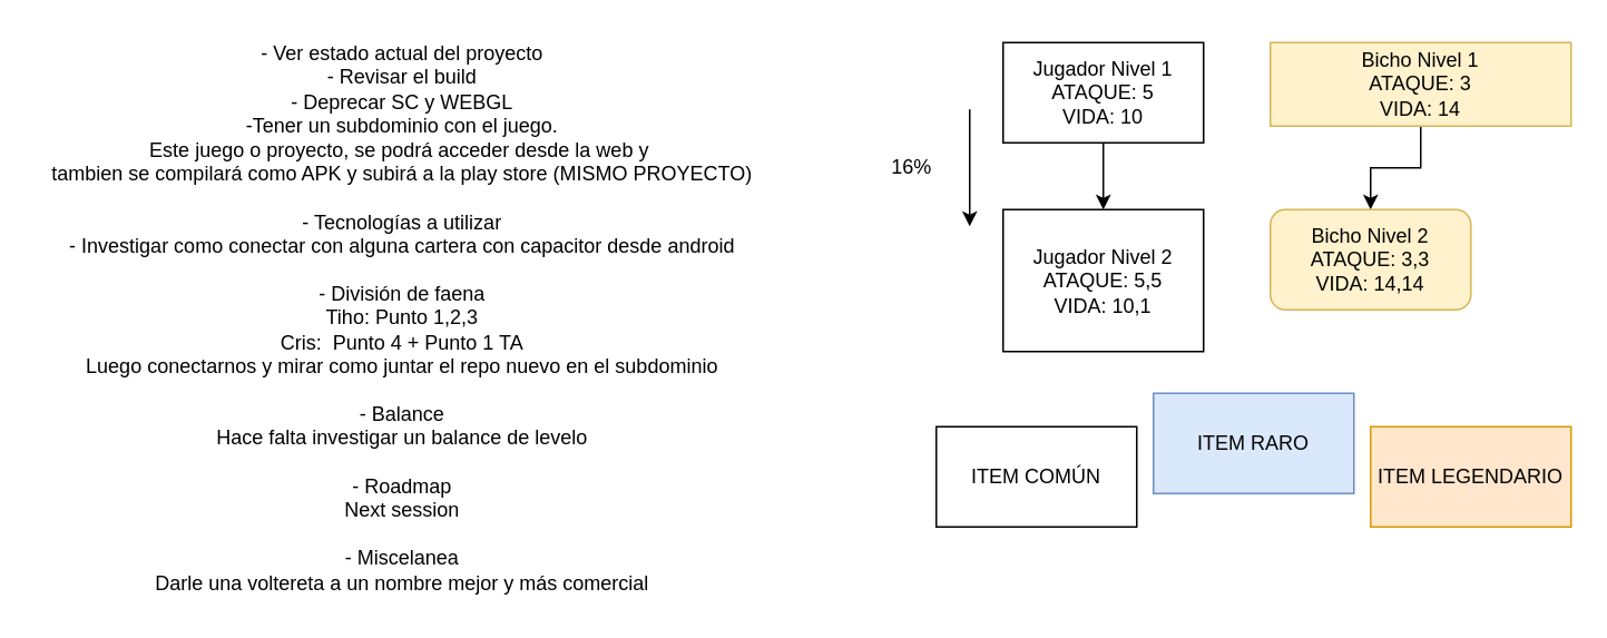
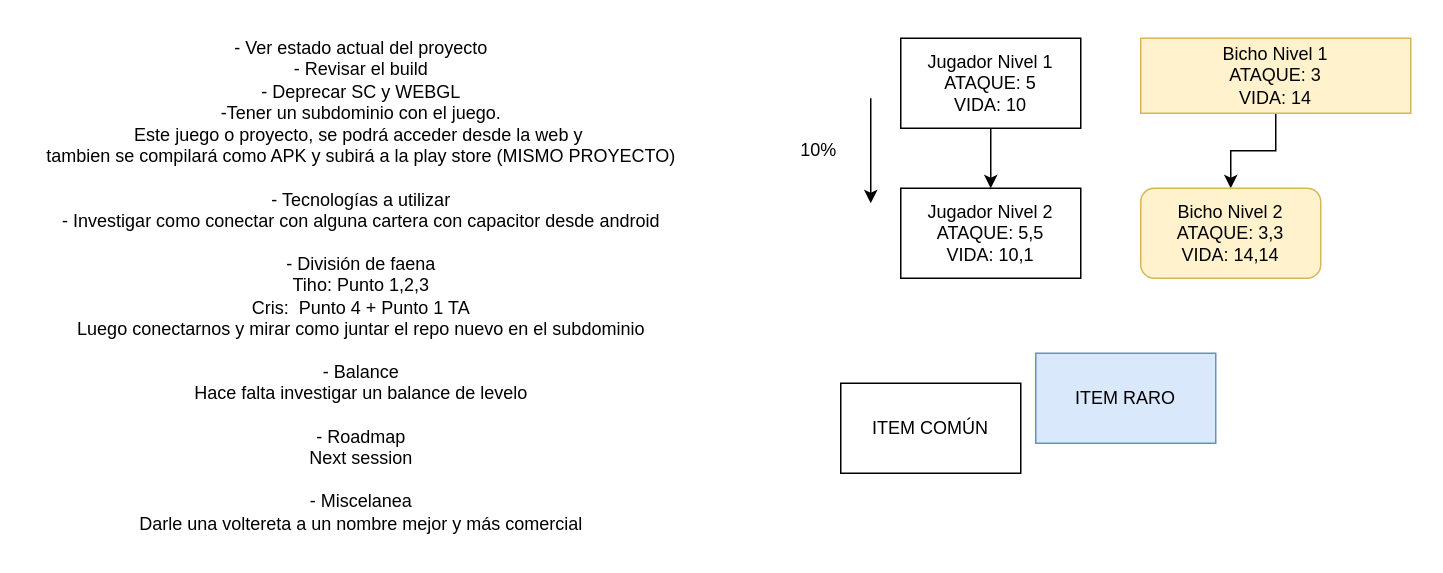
  <mxCell id="0" />
  <mxCell id="1" parent="0" />
  <mxCell id="2" value="&lt;div&gt;- Ver estado actual del proyecto&lt;/div&gt;&lt;div&gt;- Revisar el build&lt;/div&gt;&lt;div&gt;- Deprecar SC y WEBGL&lt;/div&gt;&lt;div&gt;-Tener un subdominio con el juego.&lt;/div&gt;&lt;div&gt;Este juego o proyecto, se podrá acceder desde la web y&amp;nbsp;&lt;/div&gt;&lt;div&gt;tambien se compilará como APK y subirá a la play store (MISMO PROYECTO)&lt;/div&gt;&lt;div&gt;&lt;br&gt;&lt;/div&gt;&lt;div&gt;- Tecnologías a utilizar&lt;/div&gt;&lt;div&gt;- Investigar como conectar con alguna cartera con capacitor desde android&lt;/div&gt;&lt;div&gt;&lt;br&gt;&lt;/div&gt;&lt;div&gt;- División de faena&lt;/div&gt;&lt;div&gt;Tiho: Punto 1,2,3&lt;/div&gt;&lt;div&gt;Cris:&amp;nbsp; Punto 4 + Punto 1 TA&lt;/div&gt;&lt;div&gt;Luego conectarnos y mirar como juntar el repo nuevo en el subdominio&lt;/div&gt;&lt;div&gt;&lt;br&gt;&lt;/div&gt;&lt;div&gt;- Balance&lt;/div&gt;&lt;div&gt;Hace falta investigar un balance de levelo&lt;/div&gt;&lt;div&gt;&lt;br&gt;&lt;/div&gt;&lt;div&gt;- Roadmap&lt;/div&gt;&lt;div&gt;Next session&lt;/div&gt;&lt;div&gt;&lt;br&gt;&lt;/div&gt;&lt;div&gt;- Miscelanea&lt;/div&gt;&lt;div&gt;Darle una voltereta a un nombre mejor y más comercial&lt;/div&gt;" style="text;html=1;align=center;verticalAlign=middle;resizable=0;points=[];autosize=1;strokeColor=none;fillColor=none;" parent="1" vertex="1"><mxGeometry x="20" y="20" width="440" height="340" as="geometry" /></mxCell>
  <mxCell id="3" style="edgeStyle=orthogonalEdgeStyle;rounded=0;orthogonalLoop=1;jettySize=auto;html=1;exitX=0.5;exitY=1;exitDx=0;exitDy=0;entryX=0.5;entryY=0;entryDx=0;entryDy=0;" parent="1" source="4" target="7" edge="1"><mxGeometry relative="1" as="geometry" /></mxCell>
  <mxCell id="4" value="Jugador Nivel 1&lt;br&gt;ATAQUE: 5&lt;br&gt;VIDA: 10" style="rounded=0;whiteSpace=wrap;html=1;" parent="1" vertex="1"><mxGeometry x="600" y="25" width="120" height="60" as="geometry" /></mxCell>
  <mxCell id="5" style="edgeStyle=orthogonalEdgeStyle;rounded=0;orthogonalLoop=1;jettySize=auto;html=1;exitX=0.5;exitY=1;exitDx=0;exitDy=0;entryX=0.5;entryY=0;entryDx=0;entryDy=0;" parent="1" source="6" target="8" edge="1"><mxGeometry relative="1" as="geometry" /></mxCell>
  <mxCell id="6" value="Bicho Nivel 1&lt;br&gt;ATAQUE: 3&lt;br&gt;VIDA: 14" style="rounded=0;whiteSpace=wrap;html=1;fillColor=#fff2cc;strokeColor=#d6b656;" parent="1" vertex="1"><mxGeometry x="760" y="25" width="180" height="50" as="geometry" /></mxCell>
- <mxCell id="7" value="Jugador Nivel 2&lt;br&gt;ATAQUE: 5,5&lt;br&gt;VIDA: 10,1" style="rounded=0;whiteSpace=wrap;html=1;" parent="1" vertex="1"><mxGeometry x="600" y="125" width="120" height="85" as="geometry" /></mxCell>
+ <mxCell id="7" value="Jugador Nivel 2&lt;br&gt;ATAQUE: 5,5&lt;br&gt;VIDA: 10,1" style="rounded=0;whiteSpace=wrap;html=1;" parent="1" vertex="1"><mxGeometry x="600" y="125" width="120" height="60" as="geometry" /></mxCell>
  <mxCell id="8" value="Bicho Nivel 2&lt;br&gt;ATAQUE: 3,3&lt;br&gt;VIDA: 14,14" style="whiteSpace=wrap;html=1;fillColor=#fff2cc;strokeColor=#d6b656;rounded=1;" parent="1" vertex="1"><mxGeometry x="760" y="125" width="120" height="60" as="geometry" /></mxCell>
  <mxCell id="9" value="" style="endArrow=classic;html=1;rounded=0;" parent="1" edge="1"><mxGeometry width="50" height="50" relative="1" as="geometry"><mxPoint x="580" y="65" as="sourcePoint" /><mxPoint x="580" y="135" as="targetPoint" /></mxGeometry></mxCell>
- <mxCell id="10" value="16%" style="text;html=1;align=center;verticalAlign=middle;resizable=0;points=[];autosize=1;strokeColor=none;fillColor=none;" parent="1" vertex="1"><mxGeometry x="520" y="85" width="50" height="30" as="geometry" /></mxCell>
+ <mxCell id="10" value="10%" style="text;html=1;align=center;verticalAlign=middle;resizable=0;points=[];autosize=1;strokeColor=none;fillColor=none;" parent="1" vertex="1"><mxGeometry x="520" y="85" width="50" height="30" as="geometry" /></mxCell>
  <mxCell id="11" value="ITEM COMÚN&lt;br&gt;" style="rounded=0;whiteSpace=wrap;html=1;" parent="1" vertex="1"><mxGeometry x="560" y="255" width="120" height="60" as="geometry" /></mxCell>
  <mxCell id="12" value="ITEM RARO" style="rounded=0;whiteSpace=wrap;html=1;fillColor=#dae8fc;strokeColor=#6c8ebf;" parent="1" vertex="1"><mxGeometry x="690" y="235" width="120" height="60" as="geometry" /></mxCell>
- <mxCell id="13" value="ITEM LEGENDARIO" style="rounded=0;whiteSpace=wrap;html=1;fillColor=#ffe6cc;strokeColor=#d79b00;" parent="1" vertex="1"><mxGeometry x="820" y="255" width="120" height="60" as="geometry" /></mxCell>
